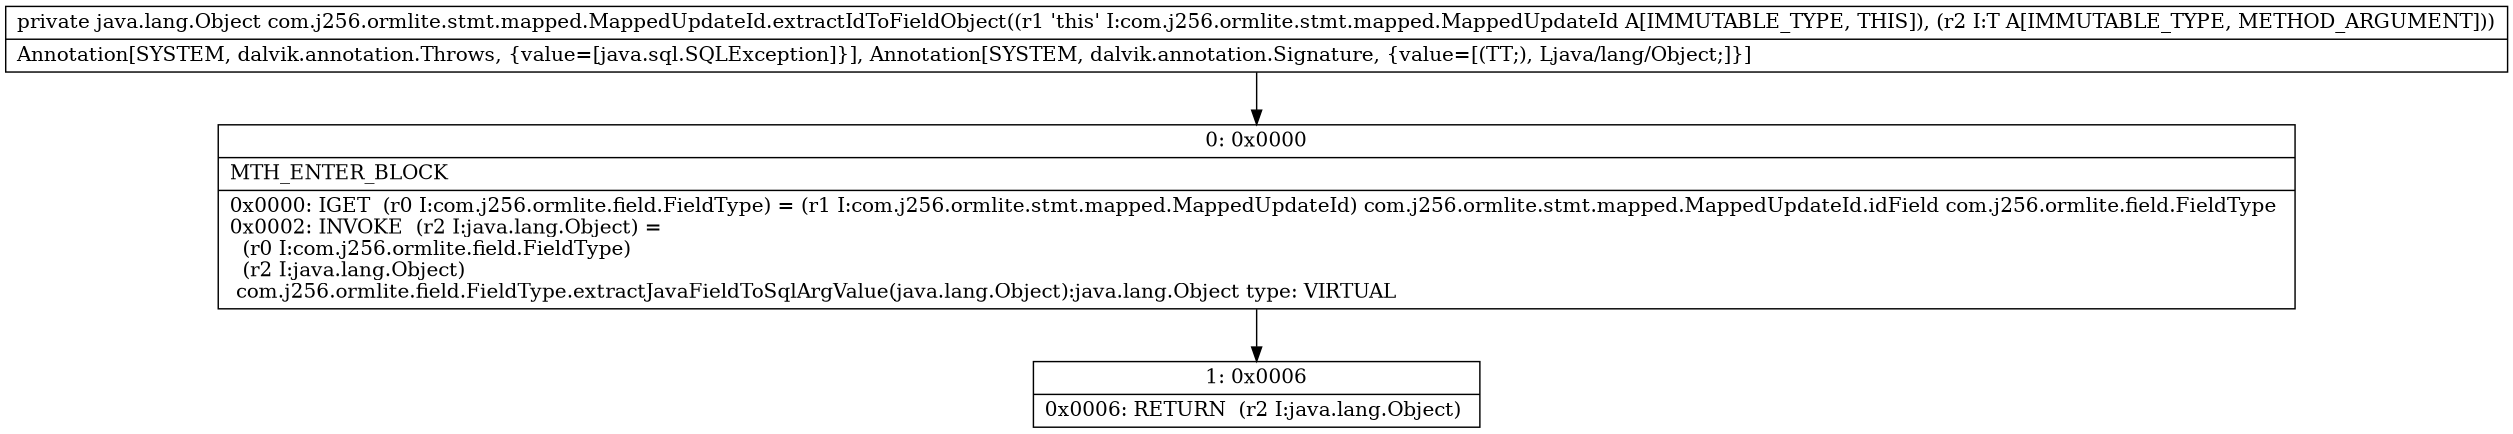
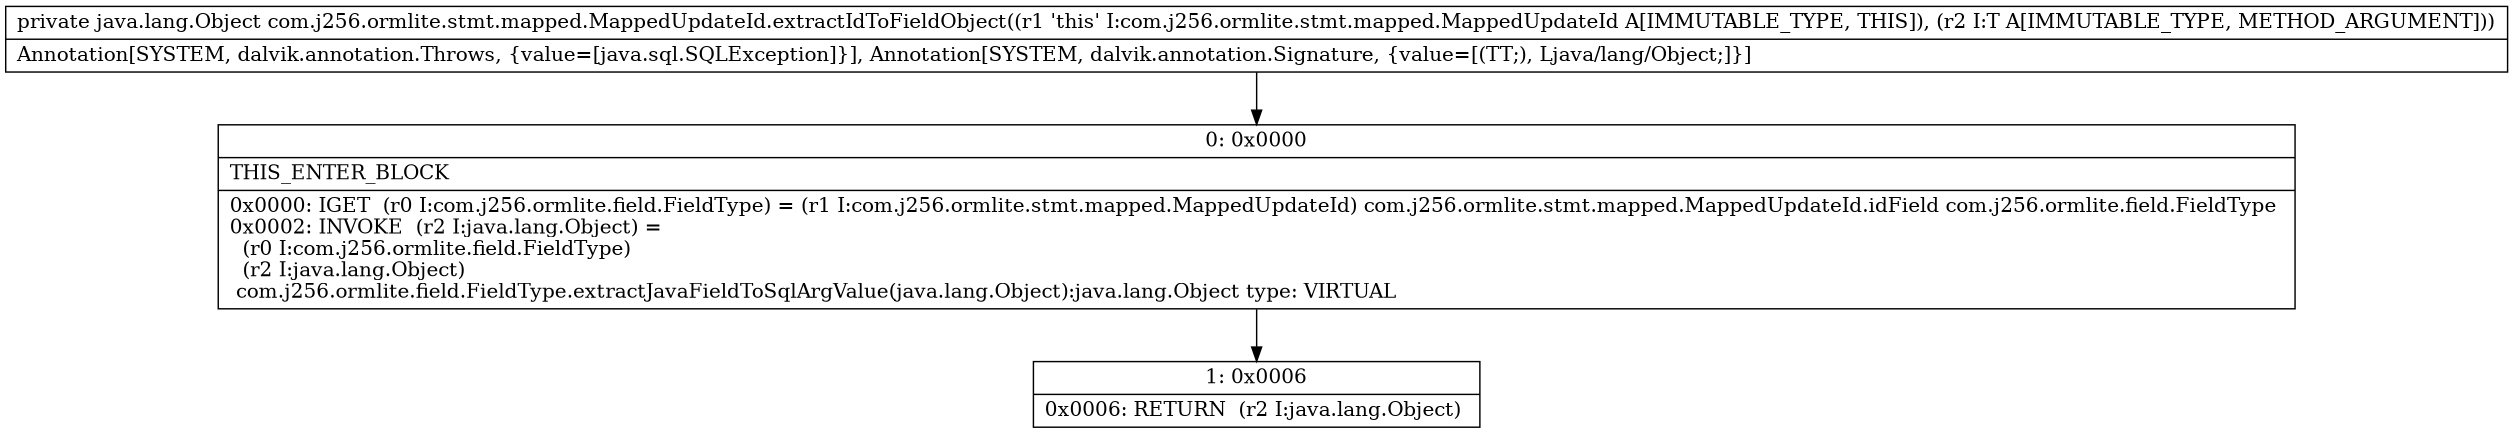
  digraph {
    node [shape=record]
-   n1 [label="{0\:\ 0x0000|MTH_ENTER_BLOCK\l|0x0000: IGET  (r0 I:com.j256.ormlite.field.FieldType) = (r1 I:com.j256.ormlite.stmt.mapped.MappedUpdateId) com.j256.ormlite.stmt.mapped.MappedUpdateId.idField com.j256.ormlite.field.FieldType \l0x0002: INVOKE  (r2 I:java.lang.Object) = \l  (r0 I:com.j256.ormlite.field.FieldType)\l  (r2 I:java.lang.Object)\l com.j256.ormlite.field.FieldType.extractJavaFieldToSqlArgValue(java.lang.Object):java.lang.Object type: VIRTUAL \l}"]
+   n1 [label="{0\:\ 0x0000|THIS_ENTER_BLOCK\l|0x0000: IGET  (r0 I:com.j256.ormlite.field.FieldType) = (r1 I:com.j256.ormlite.stmt.mapped.MappedUpdateId) com.j256.ormlite.stmt.mapped.MappedUpdateId.idField com.j256.ormlite.field.FieldType \l0x0002: INVOKE  (r2 I:java.lang.Object) = \l  (r0 I:com.j256.ormlite.field.FieldType)\l  (r2 I:java.lang.Object)\l com.j256.ormlite.field.FieldType.extractJavaFieldToSqlArgValue(java.lang.Object):java.lang.Object type: VIRTUAL \l}"]
    n2 [label="{1\:\ 0x0006|0x0006: RETURN  (r2 I:java.lang.Object) \l}"]
    n3 [label="{private java.lang.Object com.j256.ormlite.stmt.mapped.MappedUpdateId.extractIdToFieldObject((r1 'this' I:com.j256.ormlite.stmt.mapped.MappedUpdateId A[IMMUTABLE_TYPE, THIS]), (r2 I:T A[IMMUTABLE_TYPE, METHOD_ARGUMENT]))  | Annotation[SYSTEM, dalvik.annotation.Throws, \{value=[java.sql.SQLException]\}], Annotation[SYSTEM, dalvik.annotation.Signature, \{value=[(TT;), Ljava\/lang\/Object;]\}]\l}"]
    n1 -> n2
    n3 -> n1
  }
